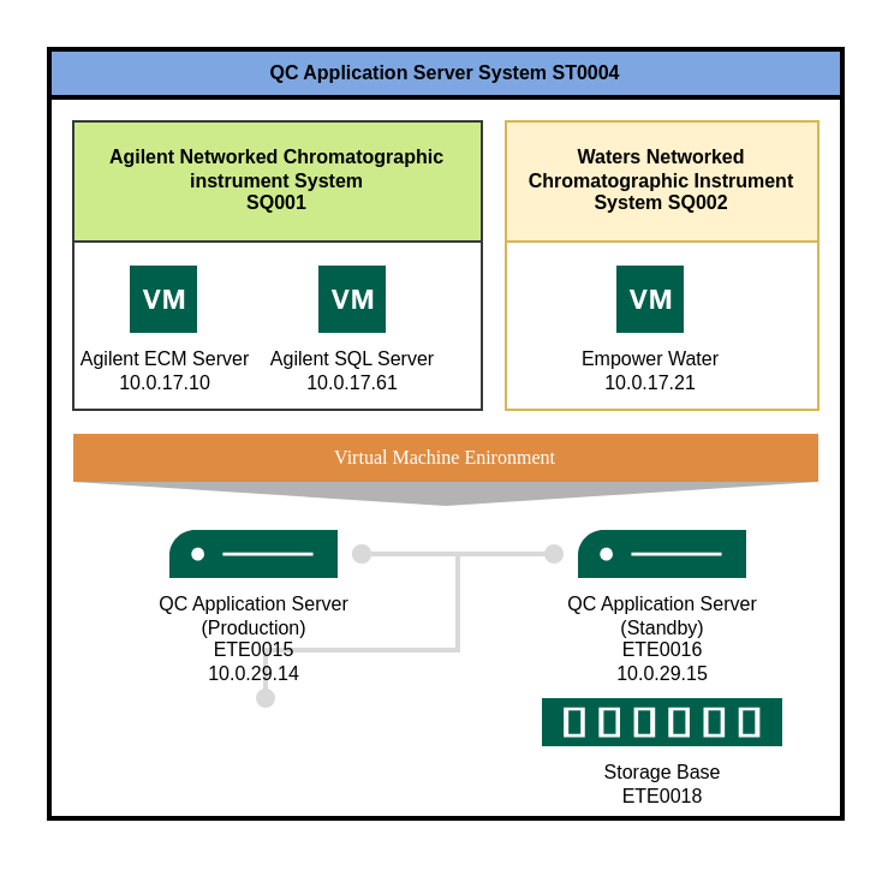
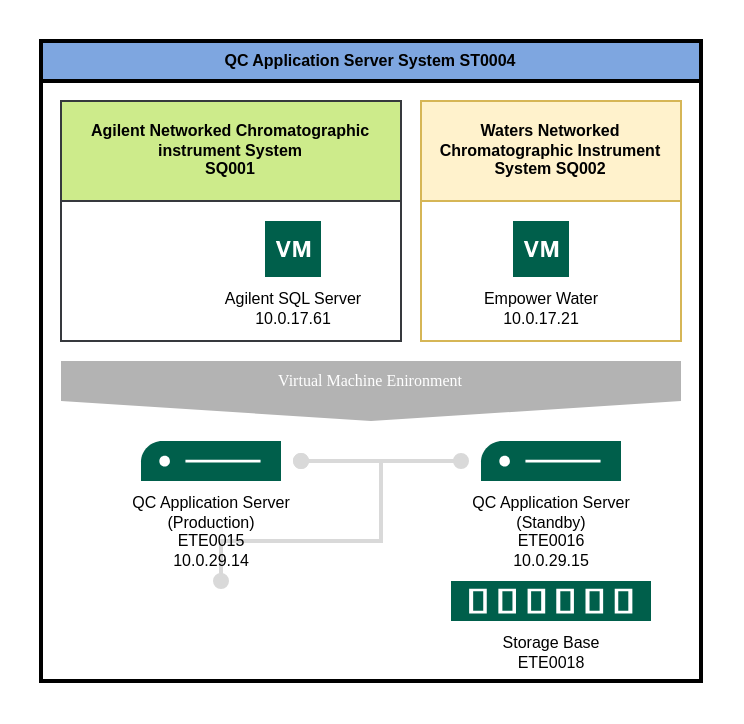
  <mxCell id="0" />
  <mxCell id="1" parent="0" />
  <mxCell id="2" value="QC Application Server System ST0004" style="swimlane;whiteSpace=wrap;html=1;startSize=20;strokeColor=#000000;strokeWidth=2;fillColor=#7EA6E0;fontSize=8;" vertex="1" parent="1"><mxGeometry x="20" y="20" width="330" height="320" as="geometry" /></mxCell>
  <mxCell id="3" value="" style="edgeStyle=none;rounded=0;html=1;jettySize=auto;orthogonalLoop=1;strokeColor=#D9D9D9;strokeWidth=2;fontColor=#000000;jumpStyle=none;endArrow=oval;endFill=1;startArrow=oval;startFill=1;fontSize=8;" edge="1" parent="2"><mxGeometry width="100" relative="1" as="geometry"><mxPoint x="130" y="210" as="sourcePoint" /><mxPoint x="90" y="270" as="targetPoint" /><Array as="points"><mxPoint x="170" y="210" /><mxPoint x="170" y="250" /><mxPoint x="130" y="250" /><mxPoint x="90" y="250" /></Array></mxGeometry></mxCell>
  <mxCell id="4" value="Agilent Networked Chromatographic instrument System&lt;br style=&quot;font-size: 8px;&quot;&gt;SQ001" style="swimlane;whiteSpace=wrap;html=1;startSize=50;fillColor=#cdeb8b;strokeColor=#36393d;fontSize=8;" vertex="1" parent="2"><mxGeometry x="10" y="30" width="170" height="120" as="geometry" /></mxCell>
- <mxCell id="5" value="Agilent ECM Server&lt;br style=&quot;font-size: 8px;&quot;&gt;10.0.17.10" style="sketch=0;pointerEvents=1;shadow=0;dashed=0;html=1;strokeColor=none;fillColor=#005F4B;labelPosition=center;verticalLabelPosition=bottom;verticalAlign=top;align=center;outlineConnect=0;shape=mxgraph.veeam2.virtual_machine;fontSize=8;" vertex="1" parent="4"><mxGeometry x="23.5" y="60" width="28.0" height="28.0" as="geometry" /></mxCell>
  <mxCell id="6" value="Agilent SQL Server&lt;br style=&quot;font-size: 8px;&quot;&gt;10.0.17.61" style="sketch=0;pointerEvents=1;shadow=0;dashed=0;html=1;strokeColor=none;fillColor=#005F4B;labelPosition=center;verticalLabelPosition=bottom;verticalAlign=top;align=center;outlineConnect=0;shape=mxgraph.veeam2.virtual_machine;fontSize=8;" vertex="1" parent="4"><mxGeometry x="102" y="60" width="28.0" height="28.0" as="geometry" /></mxCell>
  <mxCell id="7" value="Storage Base&lt;br style=&quot;font-size: 8px;&quot;&gt;ETE0018" style="sketch=0;pointerEvents=1;shadow=0;dashed=0;html=1;strokeColor=none;fillColor=#005F4B;labelPosition=center;verticalLabelPosition=bottom;verticalAlign=top;align=center;outlineConnect=0;shape=mxgraph.veeam2.storage;fontSize=8;" vertex="1" parent="2"><mxGeometry x="205" y="270" width="100" height="20" as="geometry" /></mxCell>
  <mxCell id="8" value="Waters Networked Chromatographic Instrument System SQ002" style="swimlane;whiteSpace=wrap;html=1;fillColor=#fff2cc;strokeColor=#d6b656;startSize=50;fontSize=8;" vertex="1" parent="2"><mxGeometry x="190" y="30" width="130" height="120" as="geometry" /></mxCell>
  <mxCell id="9" value="Empower Water&lt;br style=&quot;font-size: 8px;&quot;&gt;10.0.17.21" style="sketch=0;pointerEvents=1;shadow=0;dashed=0;html=1;strokeColor=none;fillColor=#005F4B;labelPosition=center;verticalLabelPosition=bottom;verticalAlign=top;align=center;outlineConnect=0;shape=mxgraph.veeam2.virtual_machine;fontSize=8;" vertex="1" parent="8"><mxGeometry x="46" y="60" width="28.0" height="28.0" as="geometry" /></mxCell>
  <mxCell id="10" value="QC Application Server&lt;br&gt;(Standby)&lt;br style=&quot;font-size: 8px;&quot;&gt;ETE0016&lt;br&gt;10.0.29.15" style="sketch=0;pointerEvents=1;shadow=0;dashed=0;html=1;strokeColor=none;fillColor=#005F4B;labelPosition=center;verticalLabelPosition=bottom;verticalAlign=top;align=center;outlineConnect=0;shape=mxgraph.veeam2.1u_server;fontSize=8;" vertex="1" parent="2"><mxGeometry x="220" y="200" width="70" height="20" as="geometry" /></mxCell>
  <mxCell id="11" value="" style="triangle;whiteSpace=wrap;html=1;gradientColor=none;strokeColor=none;gradientDirection=east;direction=south;fillColor=#B3B3B3;shadow=0;fontSize=8;" vertex="1" parent="2"><mxGeometry x="10" y="180" width="310" height="10" as="geometry" /></mxCell>
- <mxCell id="12" value="Virtual Machine Enironment" style="align=center;verticalAlign=middle;fontFamily=Tahoma;fillColor=#df8c42;strokeColor=none;fontColor=#ffffff;strokeWidth=2;html=1;whiteSpace=wrap;spacing=6;fontStyle=0;fontSize=8;" vertex="1" parent="2"><mxGeometry x="10" y="160" width="310" height="20" as="geometry" /></mxCell>
+ <mxCell id="12" value="Virtual Machine Enironment" style="align=center;verticalAlign=middle;fontFamily=Tahoma;fillColor=#b3b3b3;strokeColor=none;fontColor=#ffffff;strokeWidth=2;html=1;whiteSpace=wrap;spacing=6;fontStyle=0;fontSize=8;" vertex="1" parent="2"><mxGeometry x="10" y="160" width="310" height="20" as="geometry" /></mxCell>
  <mxCell id="13" value="QC Application Server&lt;br&gt;(Production)&lt;br style=&quot;font-size: 8px;&quot;&gt;ETE0015&lt;br&gt;10.0.29.14&lt;div&gt;&lt;br/&gt;&lt;/div&gt;" style="sketch=0;pointerEvents=1;shadow=0;dashed=0;html=1;strokeColor=none;fillColor=#005F4B;labelPosition=center;verticalLabelPosition=bottom;verticalAlign=top;align=center;outlineConnect=0;shape=mxgraph.veeam2.1u_server;fontSize=8;" vertex="1" parent="2"><mxGeometry x="50" y="200" width="70" height="20" as="geometry" /></mxCell>
  <mxCell id="14" value="" style="edgeStyle=none;rounded=0;html=1;jettySize=auto;orthogonalLoop=1;strokeColor=#D9D9D9;strokeWidth=2;fontColor=#000000;jumpStyle=none;endArrow=oval;endFill=1;startArrow=oval;startFill=1;fontSize=8;" edge="1" parent="1"><mxGeometry width="100" relative="1" as="geometry"><mxPoint x="230" y="230" as="sourcePoint" /><mxPoint x="150" y="230" as="targetPoint" /><Array as="points"><mxPoint x="190" y="230" /></Array></mxGeometry></mxCell>
